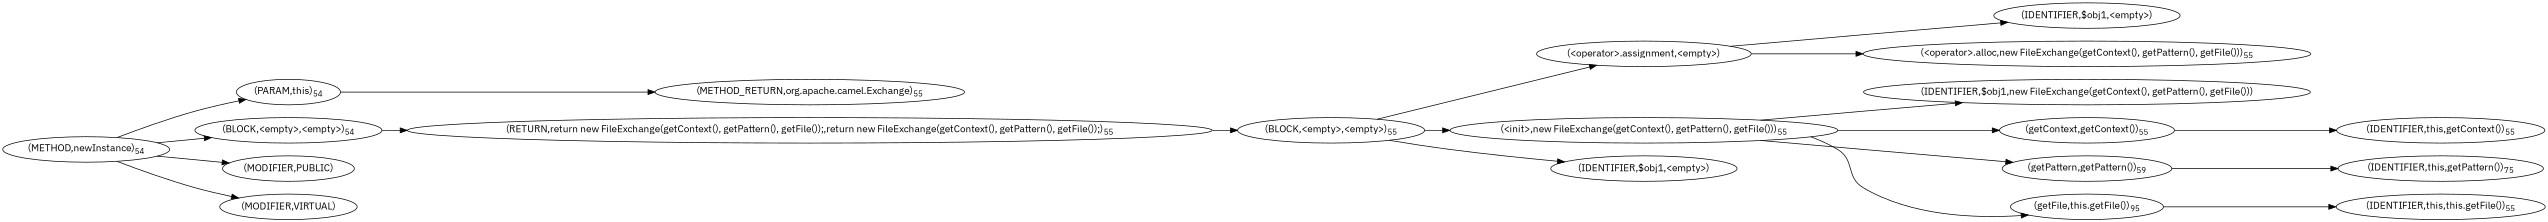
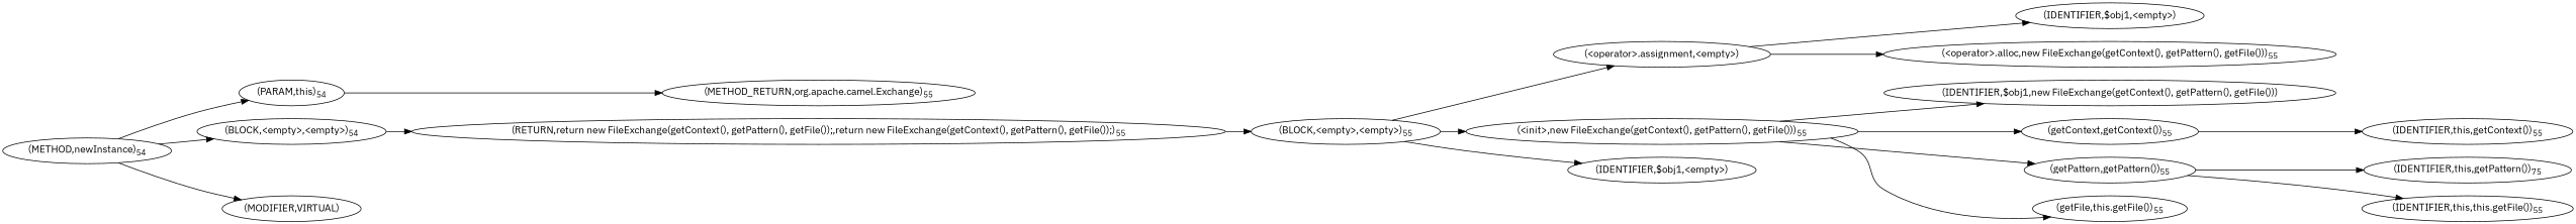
  digraph {
    fontname="IBM Plex Sans"
    rankdir=LR
    node [fontname="IBM Plex Sans"]
    edge [fontname="IBM Plex Sans"]
    n1 [label=<(METHOD,newInstance)<SUB>54</SUB>>]
    n2 [label=<(PARAM,this)<SUB>54</SUB>>]
    n3 [label=<(BLOCK,&lt;empty&gt;,&lt;empty&gt;)<SUB>54</SUB>>]
-   n4 [label=<(MODIFIER,PUBLIC)>]
    n5 [label=<(MODIFIER,VIRTUAL)>]
    n6 [label=<(METHOD_RETURN,org.apache.camel.Exchange)<SUB>55</SUB>>]
    n7 [label=<(RETURN,return new FileExchange(getContext(), getPattern(), getFile());,return new FileExchange(getContext(), getPattern(), getFile());)<SUB>55</SUB>>]
    n8 [label=<(BLOCK,&lt;empty&gt;,&lt;empty&gt;)<SUB>55</SUB>>]
    n9 [label=<(&lt;operator&gt;.assignment,&lt;empty&gt;)>]
    n10 [label=<(&lt;init&gt;,new FileExchange(getContext(), getPattern(), getFile()))<SUB>55</SUB>>]
    n11 [label=<(IDENTIFIER,$obj1,&lt;empty&gt;)>]
    n12 [label=<(IDENTIFIER,$obj1,&lt;empty&gt;)>]
    n13 [label=<(&lt;operator&gt;.alloc,new FileExchange(getContext(), getPattern(), getFile()))<SUB>55</SUB>>]
    n14 [label=<(IDENTIFIER,$obj1,new FileExchange(getContext(), getPattern(), getFile()))>]
    n15 [label=<(getContext,getContext())<SUB>55</SUB>>]
-   n16 [label=<(getPattern,getPattern())<SUB>59</SUB>>]
-   n17 [label=<(getFile,this.getFile())<SUB>95</SUB>>]
+   n16 [label=<(getPattern,getPattern())<SUB>55</SUB>>]
+   n17 [label=<(getFile,this.getFile())<SUB>55</SUB>>]
    n18 [label=<(IDENTIFIER,this,getContext())<SUB>55</SUB>>]
    n19 [label=<(IDENTIFIER,this,getPattern())<SUB>75</SUB>>]
    n20 [label=<(IDENTIFIER,this,this.getFile())<SUB>55</SUB>>]
    n1 -> n2
    n1 -> n3
-   n1 -> n4
    n1 -> n5
    n2 -> n6
    n3 -> n7
    n7 -> n8
    n8 -> n9
    n8 -> n10
    n8 -> n11
    n9 -> n12
    n9 -> n13
    n10 -> n14
    n10 -> n15
    n10 -> n16
    n10 -> n17
    n15 -> n18
    n16 -> n19
-   n17 -> n20
+   n16 -> n20
  }
